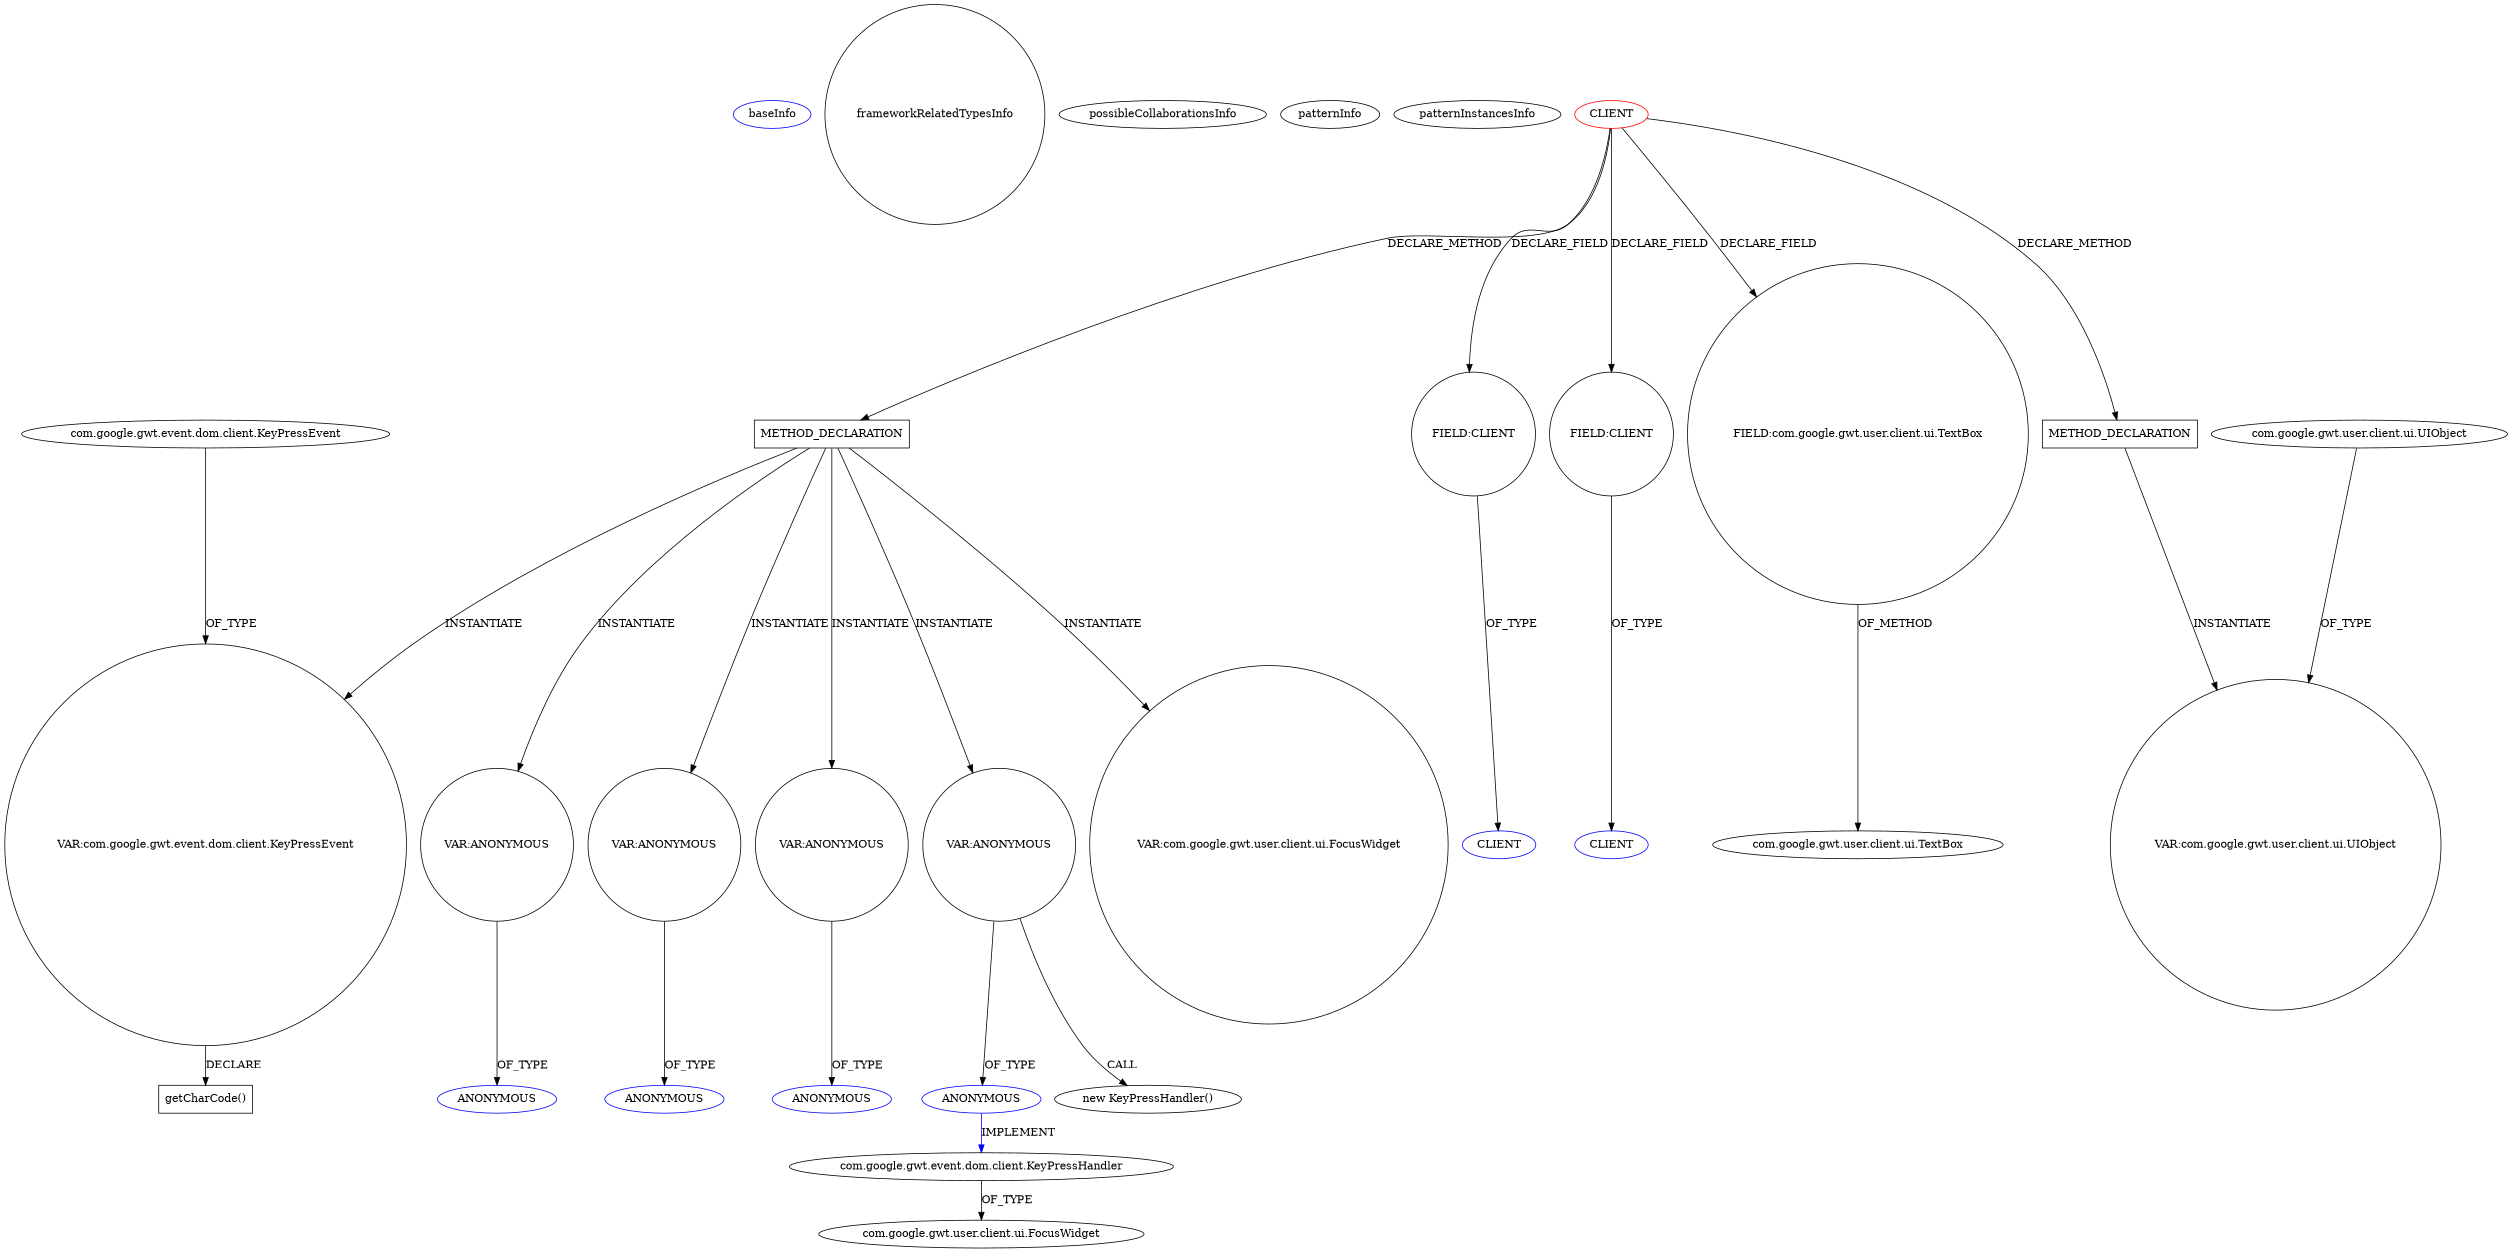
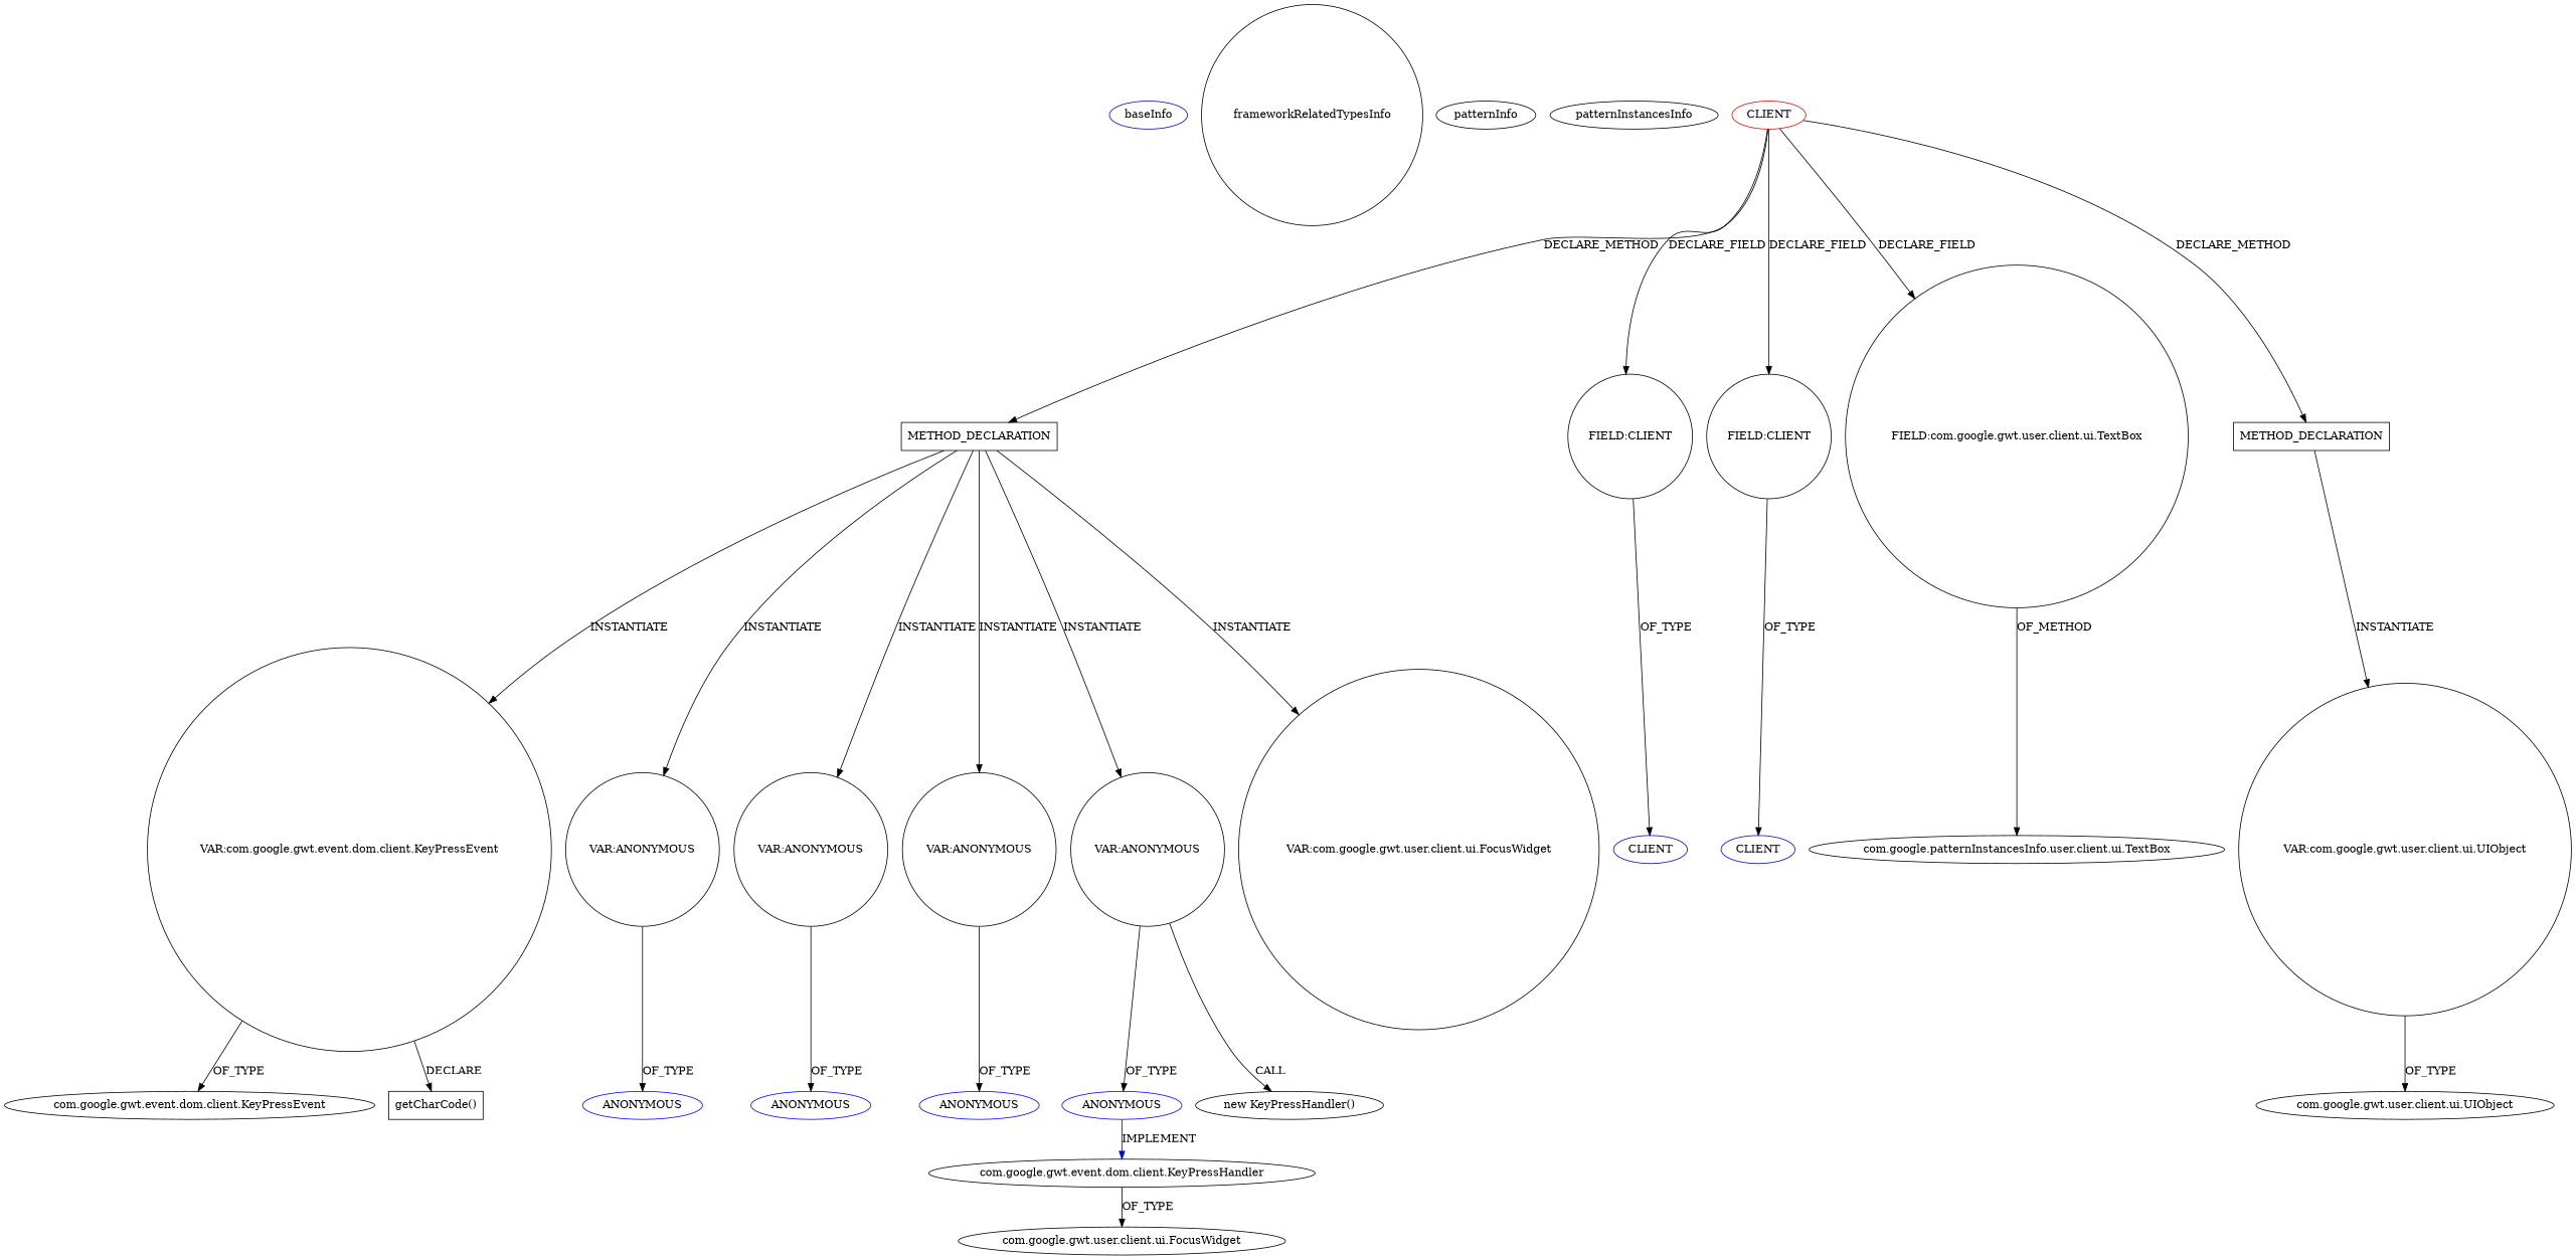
  digraph {
    node [isFrameworkType=false vertexType=VARIABLE_EXPRESION]
    baseInfo [category=pattern color=blue graphId=661 isAnonymous=false possibleRelation=false isFrameworkType="" vertexType=""]
    frameworkRelatedTypesInfo [shape=circle isFrameworkType="" vertexType=""]
-   possibleCollaborationsInfo [isFrameworkType="" vertexType=""]
    patternInfo [frequency=2.0 patternRootClient=0 isFrameworkType="" vertexType=""]
    patternInstancesInfo [0="chrte-TemperatureWatcher~/chrte-TemperatureWatcher/TemperatureWatcher-master/src/com/google/gwt/sample/stockwatcher/client/TemperatureWatcher.java~TemperatureWatcher~1066" 1="cbopp-gwt-taglist~/cbopp-gwt-taglist/gwt-taglist-master/src/main/java/com/virilis_software/gwt/taglist/client/comp/taglist/TagListView.java~TagListView~1038" isFrameworkType="" vertexType=""]
    n6 [label="com.google.gwt.event.dom.client.KeyPressEvent" vertexType=FRAMEWORK_CLASS_TYPE]
    n7 [label="VAR:com.google.gwt.event.dom.client.KeyPressEvent" shape=circle]
    n8 [label="getCharCode()" shape=box vertexType=INSIDE_CALL]
    n9 [label=METHOD_DECLARATION shape=box vertexType=CLIENT_METHOD_DECLARATION]
    n10 [label="VAR:ANONYMOUS" shape=circle]
    n11 [label="VAR:ANONYMOUS" shape=circle]
    n12 [label="VAR:ANONYMOUS" shape=circle]
    n13 [label="VAR:ANONYMOUS" shape=circle]
    n14 [label="VAR:com.google.gwt.user.client.ui.FocusWidget" shape=circle]
    n15 [color=blue label=ANONYMOUS vertexType=REFERENCE_ANONYMOUS_DECLARATION]
    n16 [color=blue label=ANONYMOUS vertexType=REFERENCE_ANONYMOUS_DECLARATION]
    n17 [color=blue label=ANONYMOUS vertexType=REFERENCE_ANONYMOUS_DECLARATION]
    n18 [color=blue label=ANONYMOUS vertexType=REFERENCE_ANONYMOUS_DECLARATION]
    n19 [label="new KeyPressHandler()" vertexType=CONSTRUCTOR_CALL]
    n20 [color=red label=CLIENT vertexType=ROOT_CLIENT_CLASS_DECLARATION]
    n21 [label="FIELD:CLIENT" shape=circle vertexType=FIELD_DECLARATION]
    n22 [label="FIELD:CLIENT" shape=circle vertexType=FIELD_DECLARATION]
    n23 [label="FIELD:com.google.gwt.user.client.ui.TextBox" shape=circle vertexType=FIELD_DECLARATION]
    n24 [label=METHOD_DECLARATION shape=box vertexType=CLIENT_METHOD_DECLARATION]
    n25 [color=blue label=CLIENT vertexType=REFERENCE_CLIENT_CLASS_DECLARATION]
    n26 [color=blue label=CLIENT vertexType=REFERENCE_CLIENT_CLASS_DECLARATION]
-   n27 [label="com.google.gwt.user.client.ui.TextBox" vertexType=FRAMEWORK_CLASS_TYPE]
+   n27 [label="com.google.patternInstancesInfo.user.client.ui.TextBox" vertexType=FRAMEWORK_CLASS_TYPE]
    n28 [label="VAR:com.google.gwt.user.client.ui.UIObject" shape=circle]
    n29 [label="com.google.gwt.event.dom.client.KeyPressHandler" vertexType=FRAMEWORK_INTERFACE_TYPE]
    n30 [label="com.google.gwt.user.client.ui.FocusWidget" vertexType=FRAMEWORK_CLASS_TYPE]
    n31 [label="com.google.gwt.user.client.ui.UIObject" vertexType=FRAMEWORK_CLASS_TYPE]
-   n6 -> n7 [label=OF_TYPE]
+   n7 -> n6 [label=OF_TYPE]
    n7 -> n8 [label=DECLARE]
    n9 -> n7 [label=INSTANTIATE]
    n9 -> n10 [label=INSTANTIATE]
    n9 -> n11 [label=INSTANTIATE]
    n9 -> n12 [label=INSTANTIATE]
    n9 -> n13 [label=INSTANTIATE]
    n9 -> n14 [label=INSTANTIATE]
    n10 -> n15 [label=OF_TYPE]
    n11 -> n16 [label=OF_TYPE]
    n12 -> n17 [label=OF_TYPE]
    n13 -> n18 [label=OF_TYPE]
    n13 -> n19 [label=CALL]
    n18 -> n29 [color=blue label=IMPLEMENT]
    n20 -> n9 [label=DECLARE_METHOD]
    n20 -> n21 [label=DECLARE_FIELD]
    n20 -> n22 [label=DECLARE_FIELD]
    n20 -> n23 [label=DECLARE_FIELD]
    n20 -> n24 [label=DECLARE_METHOD]
    n21 -> n25 [label=OF_TYPE]
    n22 -> n26 [label=OF_TYPE]
    n23 -> n27 [label=OF_METHOD]
    n24 -> n28 [label=INSTANTIATE]
-   n31 -> n28 [label=OF_TYPE]
+   n28 -> n31 [label=OF_TYPE]
    n29 -> n30 [label=OF_TYPE]
  }
